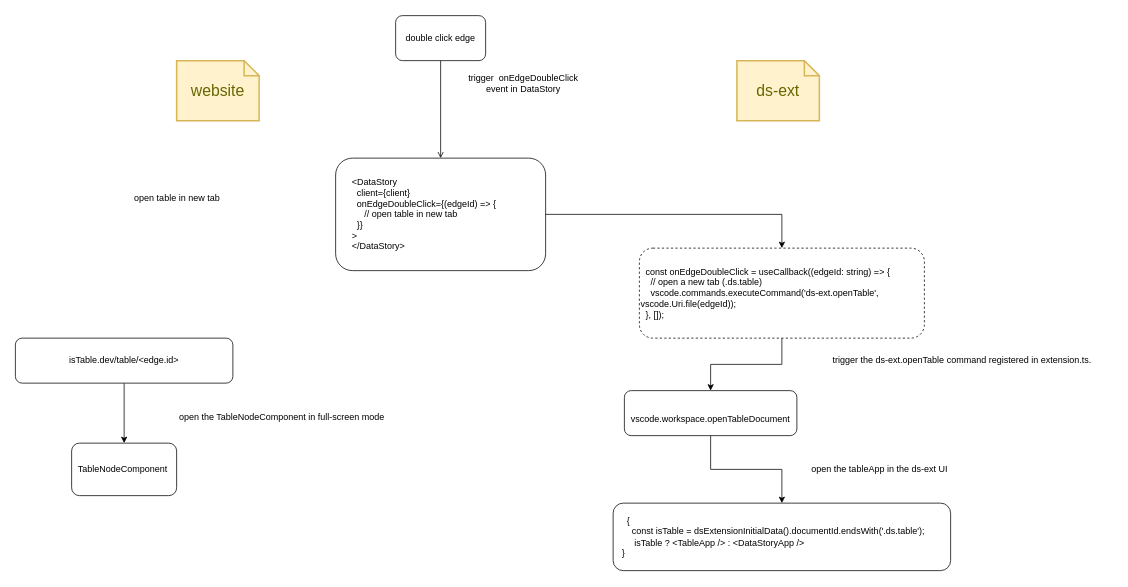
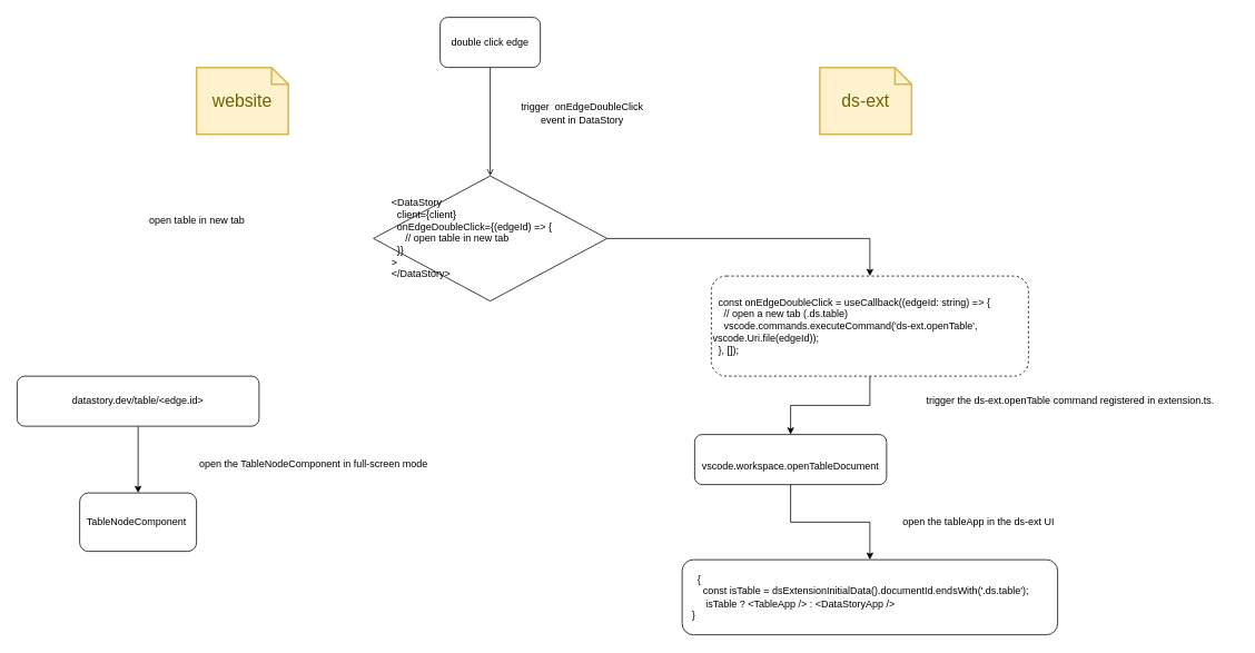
  <mxCell id="0" />
  <mxCell id="1" parent="0" />
  <mxCell id="2" value="" style="edgeStyle=orthogonalEdgeStyle;rounded=0;orthogonalLoop=1;jettySize=auto;html=1;endArrow=open;" edge="1" parent="1" source="3" target="9"><mxGeometry relative="1" as="geometry" /></mxCell>
  <mxCell id="3" value="double click edge" style="rounded=1;whiteSpace=wrap;html=1;" vertex="1" parent="1"><mxGeometry x="527" y="20" width="120" height="60" as="geometry" /></mxCell>
  <mxCell id="4" value="" style="edgeStyle=orthogonalEdgeStyle;rounded=0;orthogonalLoop=1;jettySize=auto;html=1;" edge="1" parent="1" source="5" target="7"><mxGeometry relative="1" as="geometry" /></mxCell>
- <mxCell id="5" value="&lt;span style=&quot;font-size: 12px;&quot;&gt;isTable.dev/table/&amp;lt;edge.id&amp;gt;&lt;/span&gt;" style="rounded=1;whiteSpace=wrap;html=1;" vertex="1" parent="1"><mxGeometry x="20" y="450" width="290" height="60" as="geometry" /></mxCell>
+ <mxCell id="5" value="&lt;span style=&quot;font-size: 12px;&quot;&gt;datastory.dev/table/&amp;lt;edge.id&amp;gt;&lt;/span&gt;" style="rounded=1;whiteSpace=wrap;html=1;" vertex="1" parent="1"><mxGeometry x="20" y="450" width="290" height="60" as="geometry" /></mxCell>
  <mxCell id="6" value="open table in new tab&amp;nbsp;" style="text;html=1;align=center;verticalAlign=middle;resizable=0;points=[];autosize=1;strokeColor=none;fillColor=none;" vertex="1" parent="1"><mxGeometry x="162" y="249" width="150" height="30" as="geometry" /></mxCell>
  <mxCell id="7" value="&lt;span style=&quot;text-wrap-mode: nowrap;&quot;&gt;TableNodeComponent&amp;nbsp;&lt;/span&gt;" style="whiteSpace=wrap;html=1;rounded=1;" vertex="1" parent="1"><mxGeometry x="95" y="590" width="140" height="70" as="geometry" /></mxCell>
  <mxCell id="8" value="open the TableNodeComponent in full-screen mode" style="text;html=1;align=center;verticalAlign=middle;resizable=0;points=[];autosize=1;strokeColor=none;fillColor=none;" vertex="1" parent="1"><mxGeometry x="215" y="540" width="320" height="30" as="geometry" /></mxCell>
- <mxCell id="9" value="&lt;div&gt;&lt;span style=&quot;font-size: 12px;&quot;&gt;&amp;nbsp; &amp;nbsp; &amp;nbsp; &amp;lt;DataStory&lt;/span&gt;&lt;/div&gt;&lt;div&gt;&lt;span style=&quot;font-size: 12px;&quot;&gt;&amp;nbsp; &amp;nbsp; &amp;nbsp; &amp;nbsp; client={client}&lt;/span&gt;&lt;/div&gt;&lt;div&gt;&lt;span style=&quot;font-size: 12px;&quot;&gt;&amp;nbsp; &amp;nbsp; &amp;nbsp; &amp;nbsp; onEdgeDoubleClick={(edgeId) =&amp;gt; {&lt;/span&gt;&lt;/div&gt;&lt;div&gt;&lt;span style=&quot;font-size: 12px;&quot;&gt;&amp;nbsp; &amp;nbsp; &amp;nbsp; &amp;nbsp; &amp;nbsp; &amp;nbsp;//&amp;nbsp;&lt;/span&gt;&lt;span style=&quot;text-align: center; text-wrap-mode: nowrap; background-color: transparent; color: light-dark(rgb(0, 0, 0), rgb(255, 255, 255));&quot;&gt;open table in new tab&amp;nbsp;&lt;/span&gt;&lt;/div&gt;&lt;div&gt;&lt;span style=&quot;font-size: 12px;&quot;&gt;&amp;nbsp; &amp;nbsp; &amp;nbsp; &amp;nbsp; }}&lt;/span&gt;&lt;/div&gt;&lt;div&gt;&lt;span style=&quot;font-size: 12px;&quot;&gt;&amp;nbsp; &amp;nbsp; &amp;nbsp; &amp;gt;&lt;/span&gt;&lt;/div&gt;&lt;div&gt;&lt;span style=&quot;background-color: transparent; color: light-dark(rgb(0, 0, 0), rgb(255, 255, 255));&quot;&gt;&amp;nbsp; &amp;nbsp; &amp;nbsp; &amp;lt;/DataStory&amp;gt;&lt;/span&gt;&lt;/div&gt;" style="rounded=1;whiteSpace=wrap;html=1;align=left;" vertex="1" parent="1"><mxGeometry x="447" y="210" width="280" height="150" as="geometry" /></mxCell>
- <mxCell id="10" value="trigger&amp;nbsp;&amp;nbsp;&lt;span style=&quot;text-wrap-mode: wrap;&quot;&gt;onEdgeDoubleClick event in DataStory&lt;/span&gt;" style="text;html=1;align=center;verticalAlign=middle;resizable=0;points=[];autosize=1;strokeColor=none;fillColor=none;" vertex="1" parent="1"><mxGeometry x="552" y="95" width="290" height="30" as="geometry" /></mxCell>
+ <mxCell id="9" value="&lt;div&gt;&lt;span style=&quot;font-size: 12px;&quot;&gt;&amp;nbsp; &amp;nbsp; &amp;nbsp; &amp;lt;DataStory&lt;/span&gt;&lt;/div&gt;&lt;div&gt;&lt;span style=&quot;font-size: 12px;&quot;&gt;&amp;nbsp; &amp;nbsp; &amp;nbsp; &amp;nbsp; client={client}&lt;/span&gt;&lt;/div&gt;&lt;div&gt;&lt;span style=&quot;font-size: 12px;&quot;&gt;&amp;nbsp; &amp;nbsp; &amp;nbsp; &amp;nbsp; onEdgeDoubleClick={(edgeId) =&amp;gt; {&lt;/span&gt;&lt;/div&gt;&lt;div&gt;&lt;span style=&quot;font-size: 12px;&quot;&gt;&amp;nbsp; &amp;nbsp; &amp;nbsp; &amp;nbsp; &amp;nbsp; &amp;nbsp;//&amp;nbsp;&lt;/span&gt;&lt;span style=&quot;text-align: center; text-wrap-mode: nowrap; background-color: transparent; color: light-dark(rgb(0, 0, 0), rgb(255, 255, 255));&quot;&gt;open table in new tab&amp;nbsp;&lt;/span&gt;&lt;/div&gt;&lt;div&gt;&lt;span style=&quot;font-size: 12px;&quot;&gt;&amp;nbsp; &amp;nbsp; &amp;nbsp; &amp;nbsp; }}&lt;/span&gt;&lt;/div&gt;&lt;div&gt;&lt;span style=&quot;font-size: 12px;&quot;&gt;&amp;nbsp; &amp;nbsp; &amp;nbsp; &amp;gt;&lt;/span&gt;&lt;/div&gt;&lt;div&gt;&lt;span style=&quot;background-color: transparent; color: light-dark(rgb(0, 0, 0), rgb(255, 255, 255));&quot;&gt;&amp;nbsp; &amp;nbsp; &amp;nbsp; &amp;lt;/DataStory&amp;gt;&lt;/span&gt;&lt;/div&gt;" style="rhombus;whiteSpace=wrap;html=1;align=left;" vertex="1" parent="1"><mxGeometry x="447" y="210" width="280" height="150" as="geometry" /></mxCell>
+ <mxCell id="10" value="trigger&amp;nbsp;&amp;nbsp;&lt;span style=&quot;text-wrap-mode: wrap;&quot;&gt;onEdgeDoubleClick event in DataStory&lt;/span&gt;" style="text;html=1;align=center;verticalAlign=middle;resizable=0;points=[];autosize=1;strokeColor=none;fillColor=none;" vertex="1" parent="1"><mxGeometry x="552" width="290" height="30" as="geometry" y="120" /></mxCell>
  <mxCell id="11" value="&lt;div&gt;&lt;span style=&quot;font-size: 12px;&quot;&gt;&amp;nbsp; &amp;nbsp; &amp;nbsp;{&lt;/span&gt;&lt;/div&gt;&lt;div&gt;&lt;span style=&quot;text-wrap-mode: nowrap;&quot;&gt;&amp;nbsp; &amp;nbsp; &amp;nbsp; &amp;nbsp;const isTable = dsExtensionInitialData().documentId.endsWith('.ds.table');&lt;/span&gt;&lt;span style=&quot;font-size: 12px;&quot;&gt;&lt;/span&gt;&lt;/div&gt;&lt;div&gt;&lt;span style=&quot;font-size: 12px;&quot;&gt;&amp;nbsp; &amp;nbsp; &amp;nbsp; &amp;nbsp; isTable ? &amp;lt;TableApp /&amp;gt; : &amp;lt;DataStoryApp /&amp;gt;&lt;/span&gt;&lt;/div&gt;&lt;div&gt;&lt;span style=&quot;font-size: 12px;&quot;&gt;&amp;nbsp; &amp;nbsp;}&lt;/span&gt;&lt;/div&gt;" style="rounded=1;whiteSpace=wrap;html=1;align=left;" vertex="1" parent="1"><mxGeometry x="817" y="670" width="450" height="90" as="geometry" /></mxCell>
  <mxCell id="12" style="edgeStyle=orthogonalEdgeStyle;rounded=0;orthogonalLoop=1;jettySize=auto;html=1;" edge="1" parent="1" source="13" target="11"><mxGeometry relative="1" as="geometry" /></mxCell>
  <mxCell id="13" value="&lt;span style=&quot;font-size: 12px;&quot;&gt;&lt;br&gt;vscode.workspace.openTableDocument&lt;/span&gt;" style="rounded=1;whiteSpace=wrap;html=1;" vertex="1" parent="1"><mxGeometry x="832" y="520" width="230" height="60" as="geometry" /></mxCell>
  <mxCell id="14" style="edgeStyle=orthogonalEdgeStyle;rounded=0;orthogonalLoop=1;jettySize=auto;html=1;" edge="1" parent="1" source="15" target="13"><mxGeometry relative="1" as="geometry" /></mxCell>
  <mxCell id="15" value="&lt;div&gt;&lt;span style=&quot;font-size: 12px;&quot;&gt;&amp;nbsp; const onEdgeDoubleClick = useCallback((edgeId: string) =&amp;gt; {&lt;/span&gt;&lt;/div&gt;&lt;div&gt;&lt;span style=&quot;font-size: 12px;&quot;&gt;&amp;nbsp; &amp;nbsp; // open a new tab (.ds.table)&lt;/span&gt;&lt;/div&gt;&lt;div&gt;&lt;span style=&quot;font-size: 12px;&quot;&gt;&amp;nbsp; &amp;nbsp; vscode.commands.executeCommand('ds-ext.openTable', vscode.Uri.file(edgeId));&lt;/span&gt;&lt;/div&gt;&lt;div&gt;&lt;span style=&quot;font-size: 12px;&quot;&gt;&amp;nbsp; }, []);&lt;/span&gt;&lt;/div&gt;" style="rounded=1;whiteSpace=wrap;html=1;align=left;dashed=1;" vertex="1" parent="1"><mxGeometry x="852" y="330" width="380" height="120" as="geometry" /></mxCell>
  <mxCell id="16" style="edgeStyle=orthogonalEdgeStyle;rounded=0;orthogonalLoop=1;jettySize=auto;html=1;entryX=0.5;entryY=0;entryDx=0;entryDy=0;" edge="1" parent="1" source="9" target="15"><mxGeometry relative="1" as="geometry"><Array as="points"><mxPoint x="1042" y="285" /></Array></mxGeometry></mxCell>
  <mxCell id="17" value="trigger the ds-ext.openTable command registered in extension.ts." style="text;html=1;align=center;verticalAlign=middle;resizable=0;points=[];autosize=1;strokeColor=none;fillColor=none;" vertex="1" parent="1"><mxGeometry x="1082" y="465" width="400" height="30" as="geometry" /></mxCell>
  <mxCell id="18" value="open the tableApp in the ds-ext UI" style="text;html=1;align=center;verticalAlign=middle;resizable=0;points=[];autosize=1;strokeColor=none;fillColor=none;" vertex="1" parent="1"><mxGeometry x="1062" y="610" width="220" height="30" as="geometry" /></mxCell>
  <mxCell id="19" value="&lt;font style=&quot;font-size: 21px;&quot;&gt;website&lt;/font&gt;" style="shape=note;strokeWidth=2;fontSize=14;size=20;whiteSpace=wrap;html=1;fillColor=#fff2cc;strokeColor=#d6b656;fontColor=#666600;" vertex="1" parent="1"><mxGeometry x="235" y="80" width="110.0" height="80" as="geometry" /></mxCell>
  <mxCell id="20" value="&lt;font style=&quot;font-size: 21px;&quot;&gt;ds-ext&lt;/font&gt;" style="shape=note;strokeWidth=2;fontSize=14;size=20;whiteSpace=wrap;html=1;fillColor=#fff2cc;strokeColor=#d6b656;fontColor=#666600;" vertex="1" parent="1"><mxGeometry x="982" y="80" width="110.0" height="80" as="geometry" /></mxCell>
